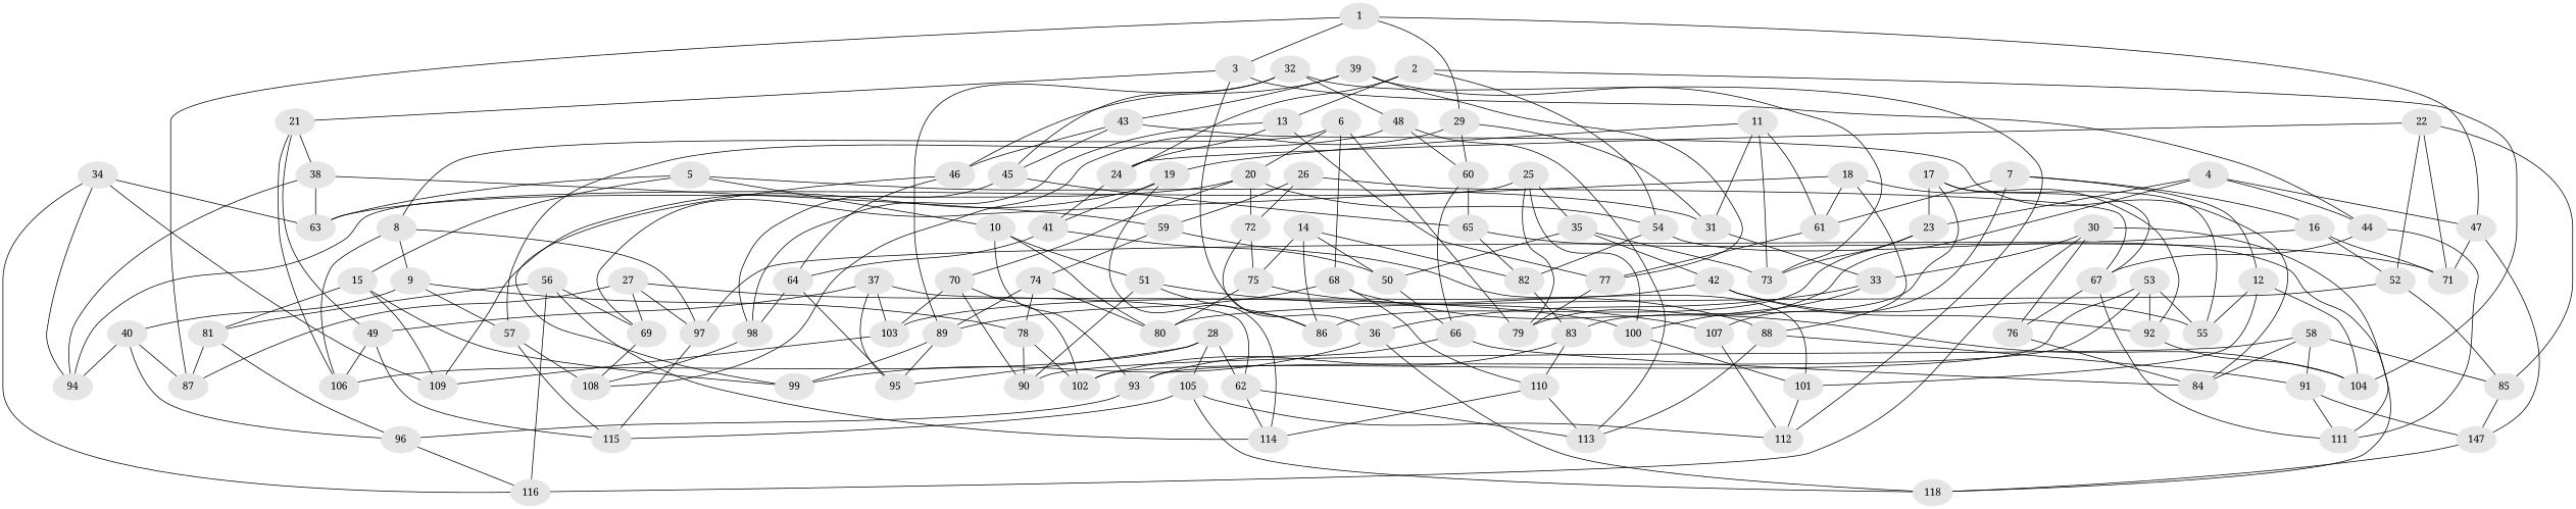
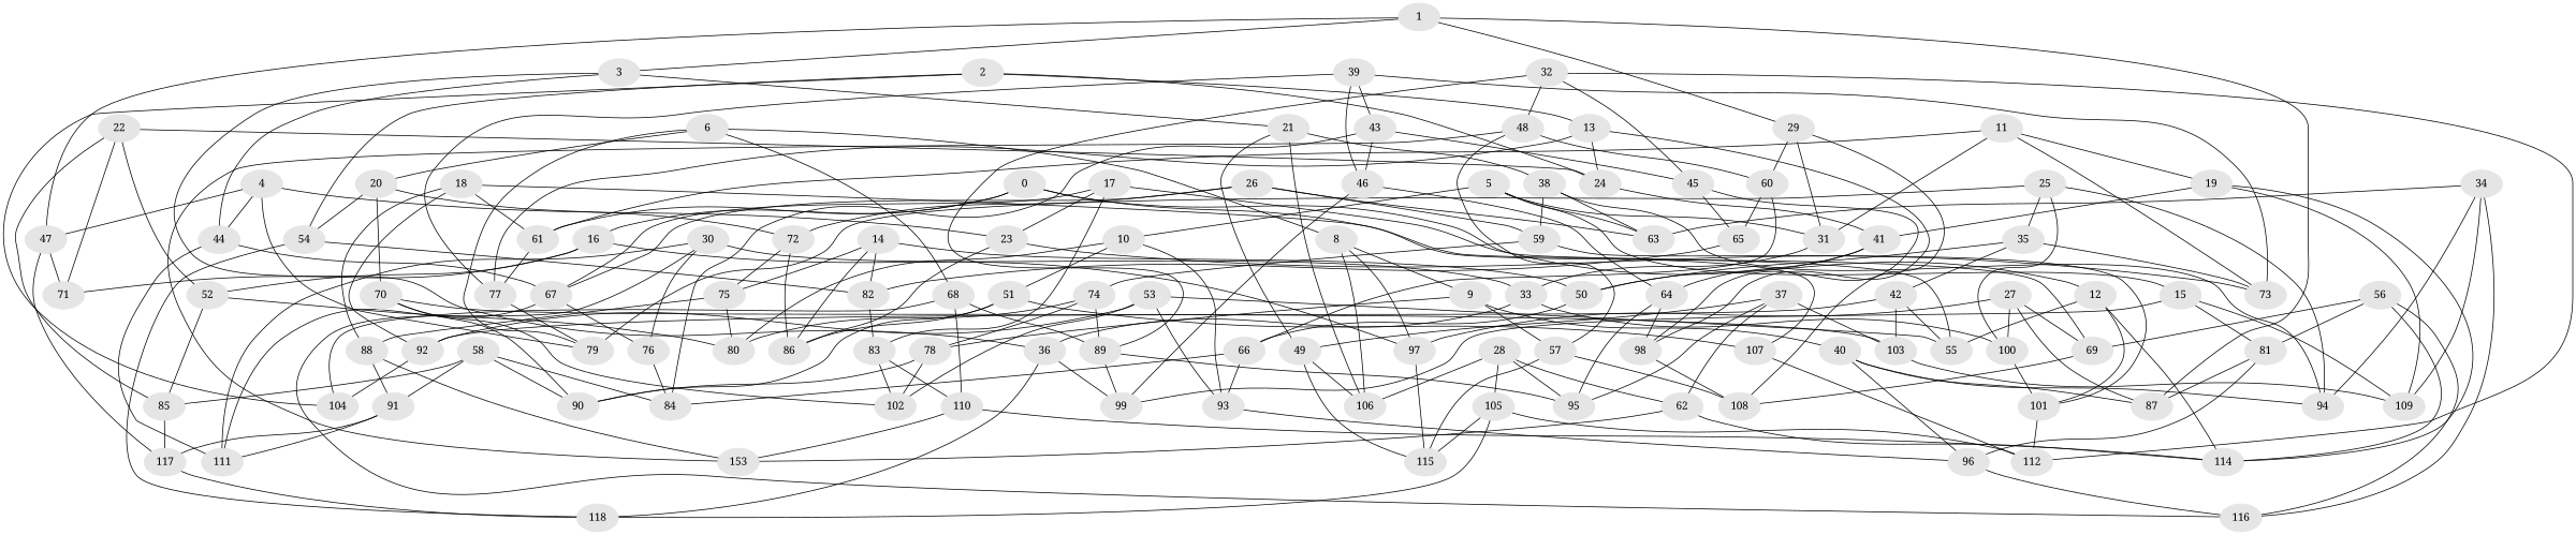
  graph {
    fontname="Noto Serif"
    node [color=gray90 fontname="Noto Serif" style=filled]
    edge [fontname="Noto Serif"]
    1
    3
    29
    47
    87
    21
    36
    44
    31
    60
    108
    71
-   117 [label=147]
+   117
    2
    13
    24
    54
    104
    77
    98
    41
    82
    118
    106
    38
    49
    99
    67
    111
    4
    23
    79
    73
    86
    5
    10
    15
    63
    51
    80
    93
    81
    109
    33
    6
    8
    20
    68
    9
    97
    70
    72
    89
    110
-   7
+   7 [label=0]
    12
    16
    61
    107
    55
    101
    52
    112
    40
    57
    78
    115
    94
    96
    90
    102
    11
    19
    114
    14
    50
    75
    66
    88
    83
    85
    17
    76
    18
    69
    92
-   113
+   113 [label=153]
    91
    64
    103
    59
    22
    25
    35
    100
    42
    26
    74
    27
    28
    62
    95
    105
    65
    30
    116
    84
    32
    45
    48
    34
    37
    39
    43
    46
    53
    56
    58
    1 -- 3
    1 -- 29
    1 -- 47
    1 -- 87
    3 -- 21
    3 -- 36
    3 -- 44
    29 -- 31
    29 -- 60
    29 -- 108
    47 -- 71
    47 -- 117
    21 -- 106
    21 -- 38
    21 -- 49
    36 -- 118
    36 -- 99
    44 -- 67
    44 -- 111
    31 -- 33
    60 -- 66
    60 -- 65
    117 -- 118
    2 -- 13
    2 -- 24
    2 -- 54
    2 -- 104
    13 -- 24
    13 -- 77
    13 -- 98
    24 -- 41
    54 -- 82
    54 -- 118
    77 -- 79
    98 -- 108
    41 -- 50
    41 -- 64
    82 -- 83
    38 -- 63
    38 -- 94
    38 -- 59
    49 -- 106
    49 -- 115
    67 -- 111
    67 -- 76
    4 -- 47
    4 -- 44
    4 -- 23
    4 -- 79
    23 -- 73
    23 -- 86
    5 -- 31
    5 -- 10
    5 -- 15
    5 -- 63
    10 -- 51
    10 -- 80
    10 -- 93
    15 -- 99
    15 -- 81
    15 -- 109
    51 -- 86
    51 -- 107
    51 -- 90
    93 -- 96
    81 -- 87
    81 -- 96
    33 -- 36
    33 -- 100
    6 -- 79
    6 -- 8
    6 -- 20
    6 -- 68
    8 -- 106
    8 -- 9
    8 -- 97
    20 -- 54
    20 -- 70
    20 -- 72
    68 -- 104
    68 -- 89
    68 -- 110
    9 -- 40
    9 -- 57
    9 -- 78
    97 -- 115
    70 -- 90
    70 -- 102
    70 -- 103
    72 -- 86
    72 -- 75
    89 -- 99
    89 -- 95
    110 -- 114
    110 -- 113
    7 -- 12
    7 -- 16
    7 -- 61
    7 -- 107
-   12 -- 104
+   12 -- 114
    12 -- 55
    12 -- 101
    16 -- 71
    16 -- 97
    16 -- 52
    61 -- 77
    107 -- 112
    101 -- 112
    52 -- 80
    52 -- 85
    40 -- 87
    40 -- 94
    40 -- 96
    57 -- 108
    57 -- 115
    78 -- 90
    78 -- 102
    96 -- 116
    11 -- 31
    11 -- 73
    11 -- 61
    11 -- 19
    19 -- 41
    19 -- 109
    19 -- 114
    14 -- 82
    14 -- 86
    14 -- 50
    14 -- 75
    50 -- 66
    75 -- 80
    75 -- 88
    66 -- 93
    66 -- 84
    88 -- 113
    88 -- 91
    83 -- 110
    83 -- 102
    85 -- 117
    17 -- 67
    17 -- 23
    17 -- 55
    17 -- 83
    76 -- 84
    18 -- 61
    18 -- 88
    18 -- 69
    18 -- 92
    69 -- 108
    92 -- 104
    91 -- 117
    91 -- 111
    64 -- 98
    64 -- 95
    103 -- 109
    59 -- 101
    59 -- 74
    22 -- 71
    22 -- 24
    22 -- 52
    22 -- 85
    25 -- 79
    25 -- 94
    25 -- 35
    25 -- 100
    35 -- 73
    35 -- 50
    35 -- 42
    100 -- 101
    42 -- 55
    42 -- 92
    42 -- 103
    26 -- 67
-   20 -- 63
+   26 -- 63
    26 -- 72
    26 -- 59
    74 -- 80
    74 -- 89
    74 -- 78
    27 -- 87
    27 -- 97
    27 -- 69
    27 -- 100
    28 -- 106
    28 -- 62
    28 -- 95
    28 -- 105
    62 -- 114
    62 -- 113
    105 -- 118
    105 -- 112
    105 -- 115
-   65 -- 71
    65 -- 82
    30 -- 111
    30 -- 33
    30 -- 76
    30 -- 116
    32 -- 89
    32 -- 112
    32 -- 45
    32 -- 48
    45 -- 98
    45 -- 65
    48 -- 60
    48 -- 57
    48 -- 113
    34 -- 63
    34 -- 109
    34 -- 94
    34 -- 116
    37 -- 49
    37 -- 103
    37 -- 62
    37 -- 95
    39 -- 77
    39 -- 73
    39 -- 43
    39 -- 46
    43 -- 84
    43 -- 45
    43 -- 46
    46 -- 99
    46 -- 64
    53 -- 93
    53 -- 55
    53 -- 102
    53 -- 92
    56 -- 81
    56 -- 114
    56 -- 69
    56 -- 116
    58 -- 90
    58 -- 85
    58 -- 91
    58 -- 84
  }
